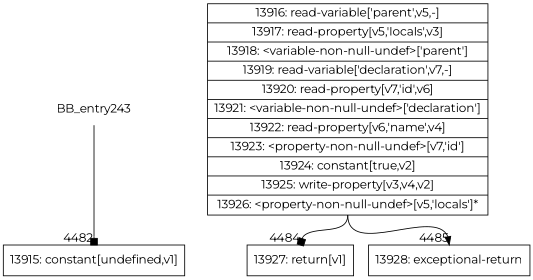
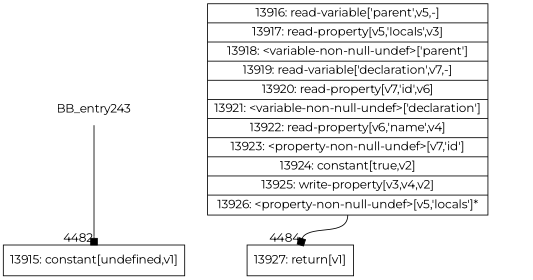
  digraph {
    fontname=Montserrat
    rankdir=TD
    node [fontname=Montserrat shape=record]
    edge [arrowhead=box color=black fontname=Montserrat headport=n tailport=s]
    n1 [label=BB_entry243 shape=none]
    n2 [label="{13915: constant[undefined,v1]}"]
    n3 [label="{13916: read-variable['parent',v5,-]|13917: read-property[v5,'locals',v3]|13918: \<variable-non-null-undef\>['parent']|13919: read-variable['declaration',v7,-]|13920: read-property[v7,'id',v6]|13921: \<variable-non-null-undef\>['declaration']|13922: read-property[v6,'name',v4]|13923: \<property-non-null-undef\>[v7,'id']|13924: constant[true,v2]|13925: write-property[v3,v4,v2]|13926: \<property-non-null-undef\>[v5,'locals']*}"]
    n4 [label="{13927: return[v1]}"]
-   n5 [label="{13928: exceptional-return}"]
    n1 -> n2 [headlabel="    4482"]
    n3 -> n4 [headlabel="      4484"]
-   n3 -> n5 [arrowhead=normal headlabel="      4485"]
  }
